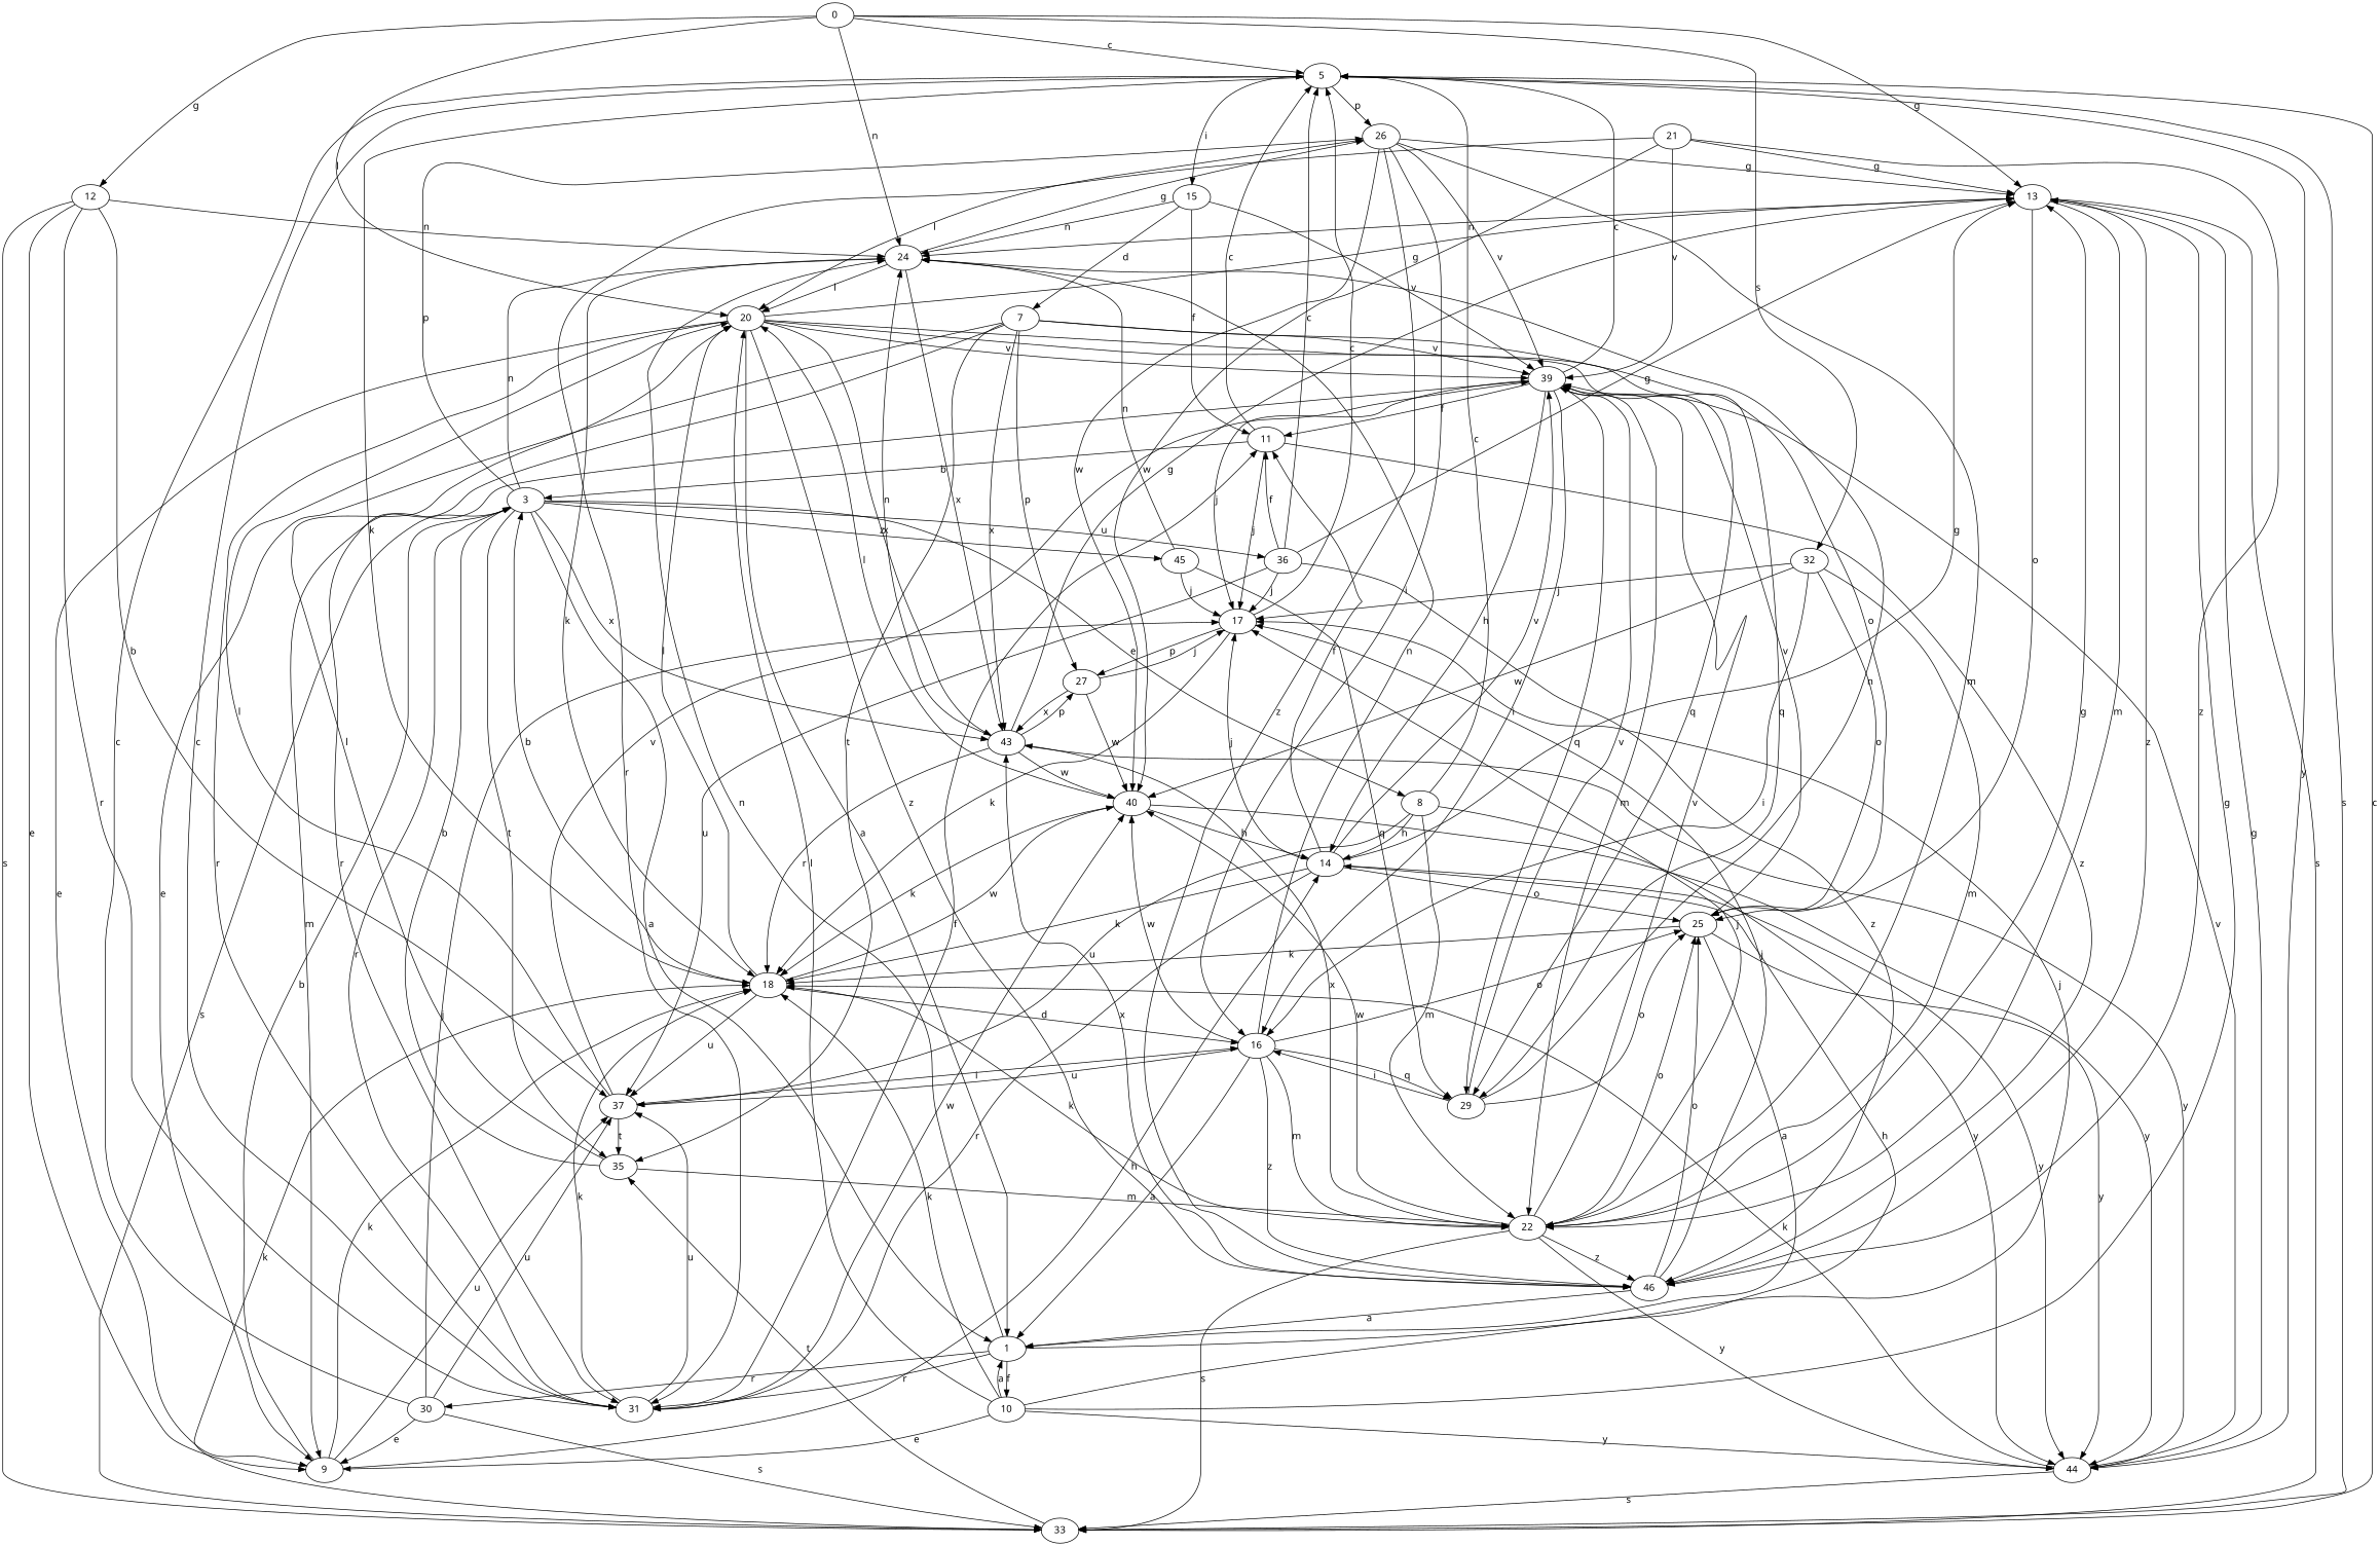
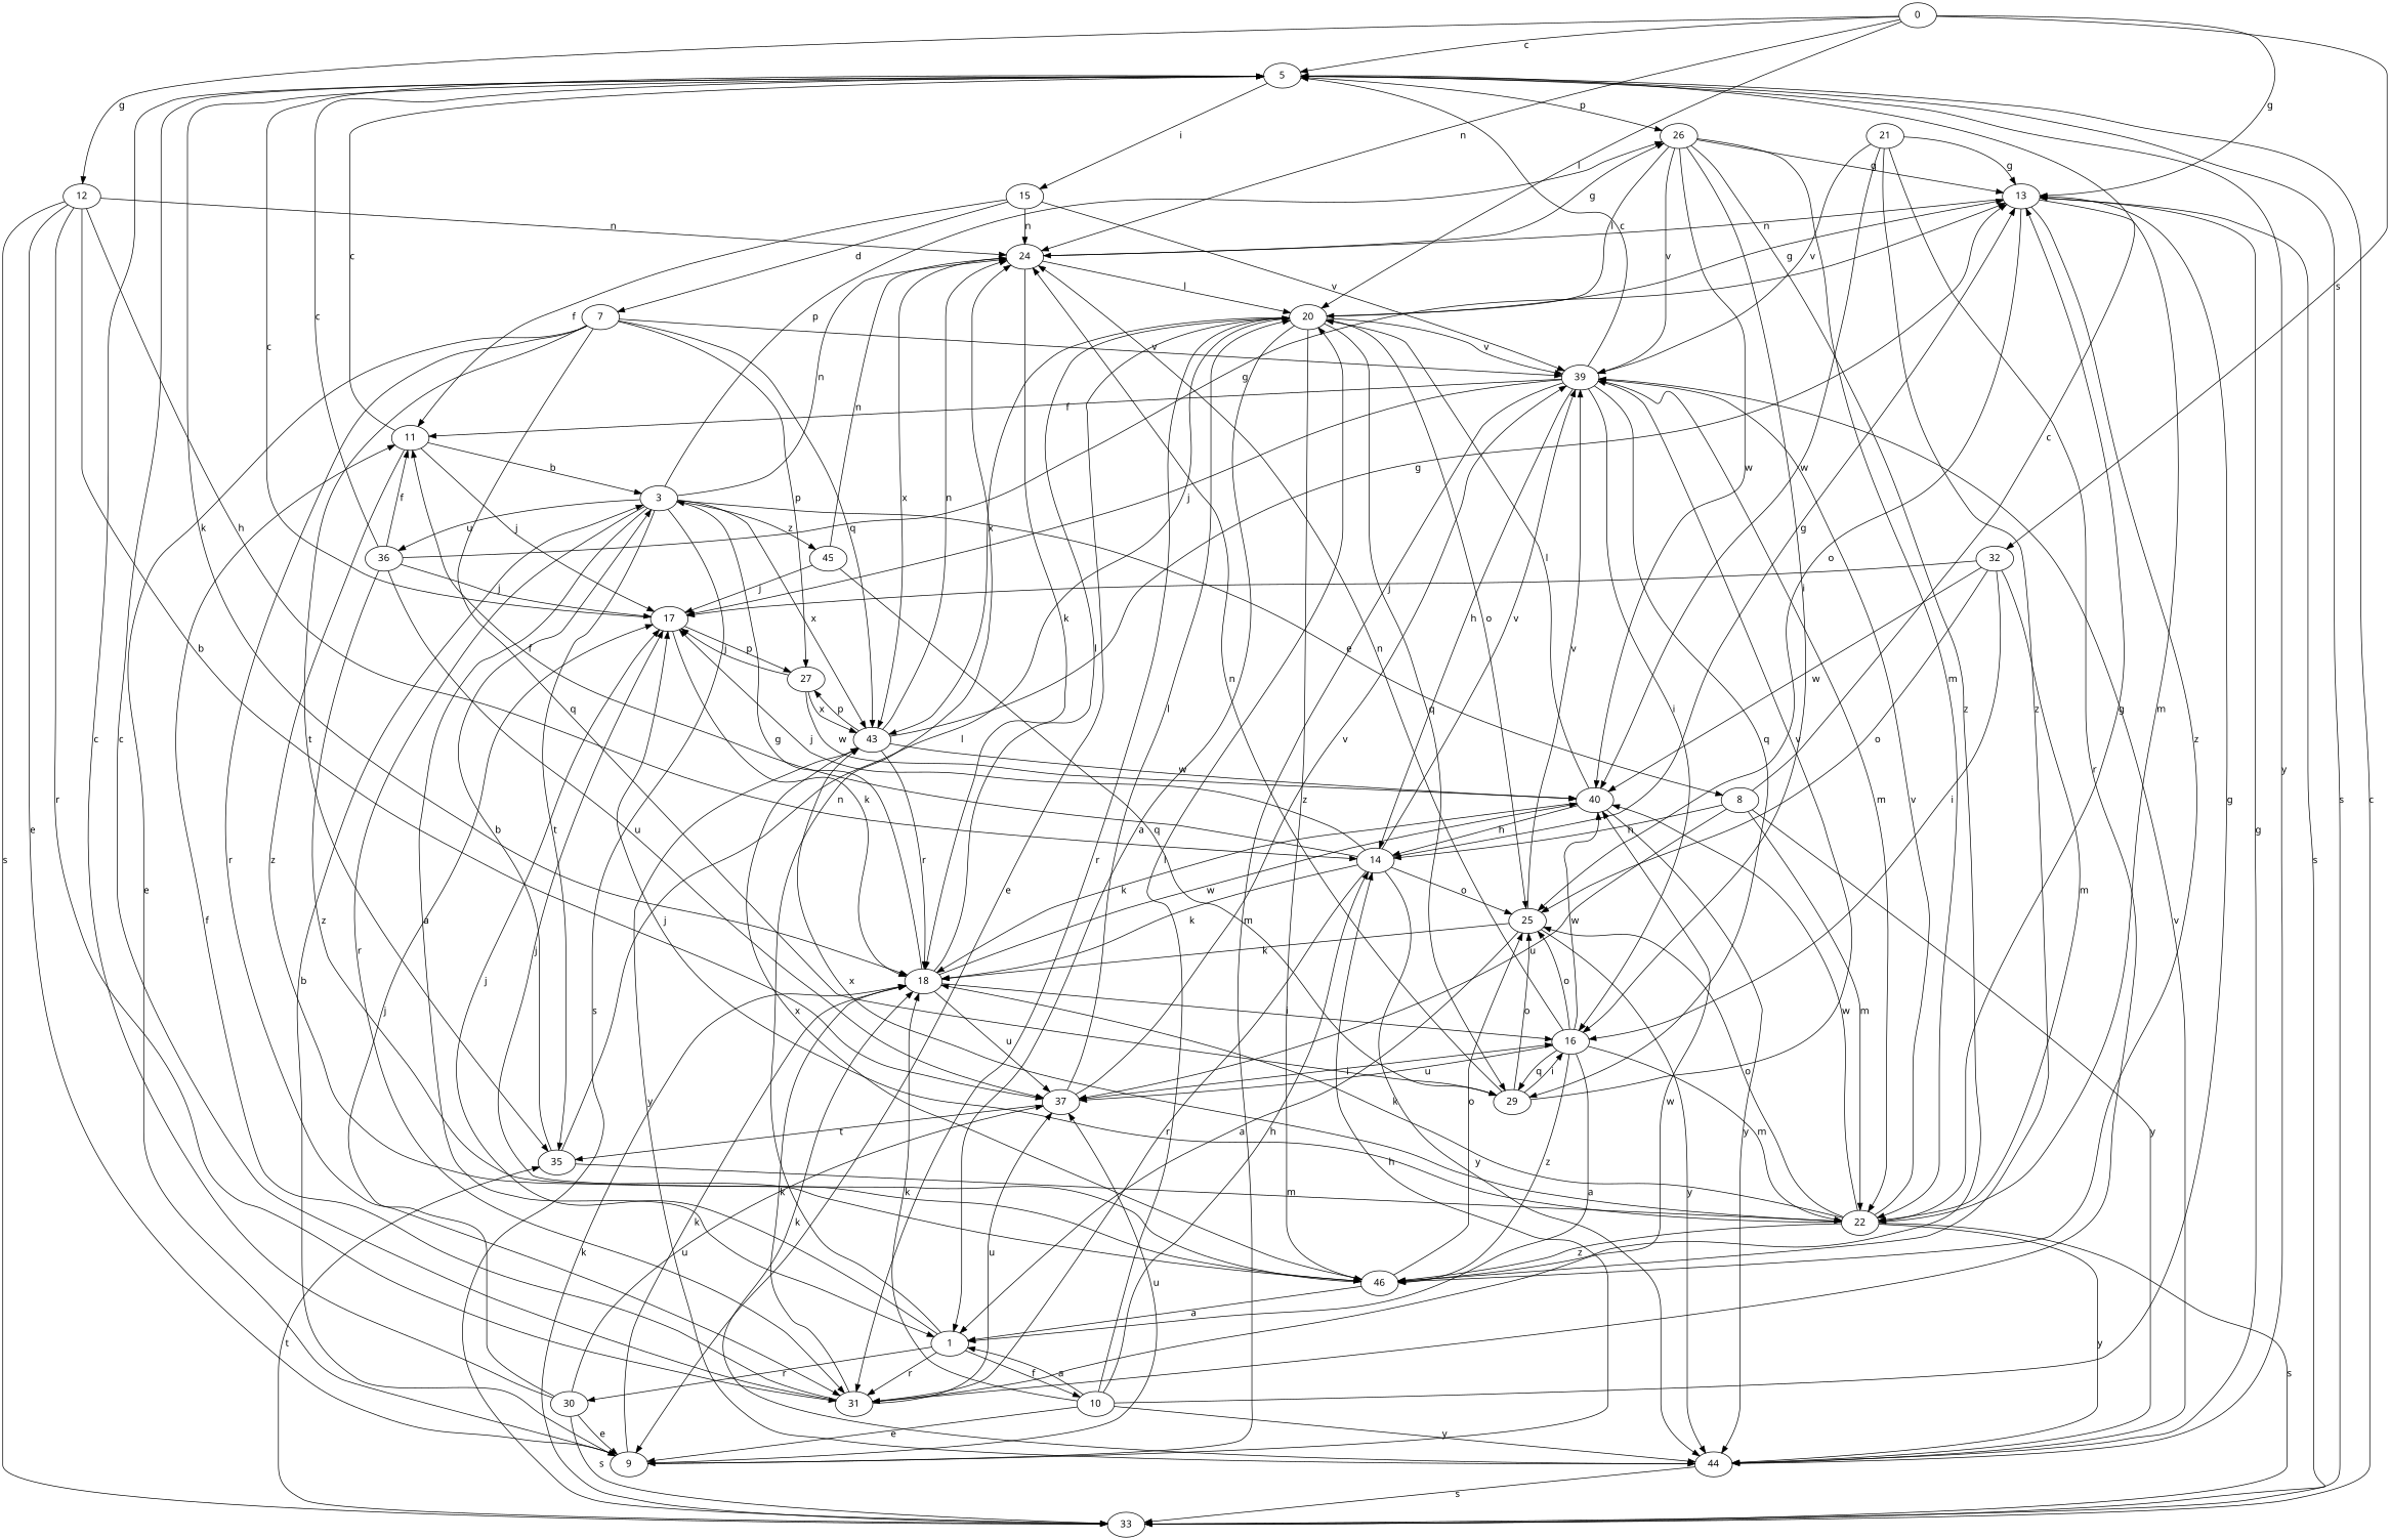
  strict digraph {
    fontname="Noto Sans"
    node [fontname="Noto Sans"]
    edge [fontname="Noto Sans"]
    0
    5
    12
    13
    20
    24
    32
    26
    33
    15
    18
    44
    31
    9
    14
    37
    22
    46
    25
    1
    43
    29
    39
    17
    16
    40
    10
    30
    27
    11
    3
    8
    35
    36
    45
    7
    21
    0 -> 5 [label=c]
    0 -> 12 [label=g]
    0 -> 13 [label=g]
    0 -> 20 [label=l]
    0 -> 24 [label=n]
    0 -> 32 [label=s]
    5 -> 26 [label=p]
    5 -> 33 [label=s]
    5 -> 15 [label=i]
    5 -> 18 [label=k]
    5 -> 44 [label=y]
    12 -> 24 [label=n]
    12 -> 33 [label=s]
    12 -> 31 [label=r]
    12 -> 9 [label=e]
+   12 -> 14 [label=h]
    12 -> 37 [label=b]
    13 -> 24 [label=n]
    13 -> 33 [label=s]
    13 -> 22 [label=m]
    13 -> 46 [label=z]
    13 -> 25 [label=o]
    20 -> 13 [label=g]
    20 -> 31 [label=r]
    20 -> 9 [label=e]
    20 -> 46 [label=z]
    20 -> 25 [label=o]
    20 -> 1 [label=a]
    20 -> 43 [label=x]
    20 -> 29 [label=q]
    20 -> 39 [label=v]
    24 -> 20 [label=l]
    24 -> 26 [label=g]
    24 -> 18 [label=k]
    24 -> 43 [label=x]
    32 -> 22 [label=m]
    32 -> 25 [label=o]
    32 -> 17 [label=j]
    32 -> 16 [label=i]
    32 -> 40 [label=w]
    26 -> 13 [label=g]
    26 -> 20 [label=l]
    26 -> 22 [label=m]
    26 -> 46 [label=z]
    26 -> 39 [label=v]
    26 -> 16 [label=i]
    26 -> 40 [label=w]
    33 -> 5 [label=c]
    33 -> 18 [label=k]
    33 -> 35 [label=t]
    15 -> 24 [label=n]
    15 -> 39 [label=v]
    15 -> 11 [label=f]
    15 -> 7 [label=d]
    18 -> 20 [label=l]
    18 -> 37 [label=u]
-   18 -> 16 [label=d]
+   18 -> 16 [label=i]
    18 -> 40 [label=w]
-   18 -> 3 [label=b]
+   18 -> 3 [label=g]
    44 -> 13 [label=g]
    44 -> 33 [label=s]
    44 -> 18 [label=k]
    44 -> 39 [label=v]
    31 -> 5 [label=c]
    31 -> 18 [label=k]
    31 -> 37 [label=u]
    31 -> 40 [label=w]
    31 -> 11 [label=f]
    9 -> 18 [label=k]
    9 -> 14 [label=h]
    9 -> 37 [label=u]
    9 -> 3 [label=b]
    14 -> 13 [label=g]
    14 -> 18 [label=k]
    14 -> 44 [label=y]
    14 -> 31 [label=r]
    14 -> 25 [label=o]
    14 -> 39 [label=v]
    14 -> 17 [label=j]
    14 -> 11 [label=f]
    37 -> 20 [label=l]
    37 -> 39 [label=v]
    37 -> 16 [label=i]
    37 -> 35 [label=t]
    22 -> 13 [label=g]
    22 -> 33 [label=s]
    22 -> 18 [label=k]
    22 -> 44 [label=y]
    22 -> 46 [label=z]
    22 -> 25 [label=o]
    22 -> 43 [label=x]
    22 -> 39 [label=v]
    22 -> 17 [label=j]
    22 -> 40 [label=w]
    46 -> 25 [label=o]
    46 -> 1 [label=a]
    46 -> 43 [label=x]
    46 -> 17 [label=j]
    25 -> 18 [label=k]
    25 -> 44 [label=y]
    25 -> 1 [label=a]
    25 -> 39 [label=v]
    1 -> 24 [label=n]
    1 -> 31 [label=r]
    1 -> 17 [label=j]
    1 -> 10 [label=f]
    1 -> 30 [label=r]
    43 -> 13 [label=g]
    43 -> 24 [label=n]
    43 -> 18 [label=r]
    43 -> 44 [label=y]
    43 -> 40 [label=w]
    43 -> 27 [label=p]
    29 -> 24 [label=n]
    29 -> 25 [label=o]
    29 -> 39 [label=v]
    29 -> 16 [label=i]
    39 -> 5 [label=c]
    39 -> 9 [label=m]
    39 -> 14 [label=h]
    39 -> 22 [label=m]
    39 -> 29 [label=q]
    39 -> 17 [label=j]
    39 -> 16 [label=i]
    39 -> 11 [label=f]
    17 -> 5 [label=c]
    17 -> 18 [label=k]
    17 -> 27 [label=p]
    16 -> 24 [label=n]
    16 -> 37 [label=u]
    16 -> 22 [label=m]
    16 -> 46 [label=z]
    16 -> 25 [label=o]
    16 -> 1 [label=a]
    16 -> 29 [label=q]
    16 -> 40 [label=w]
    40 -> 20 [label=l]
    40 -> 18 [label=k]
    40 -> 44 [label=y]
    40 -> 14 [label=h]
    10 -> 13 [label=g]
    10 -> 20 [label=l]
    10 -> 18 [label=k]
    10 -> 44 [label=y]
    10 -> 9 [label=e]
    10 -> 14 [label=h]
    10 -> 1 [label=a]
    30 -> 5 [label=c]
    30 -> 33 [label=s]
    30 -> 9 [label=e]
    30 -> 37 [label=u]
    30 -> 17 [label=j]
    27 -> 43 [label=x]
    27 -> 17 [label=j]
    27 -> 40 [label=w]
    11 -> 5 [label=c]
    11 -> 46 [label=z]
    11 -> 17 [label=j]
    11 -> 3 [label=b]
    3 -> 24 [label=n]
    3 -> 26 [label=p]
    3 -> 33 [label=s]
    3 -> 31 [label=r]
    3 -> 1 [label=a]
    3 -> 43 [label=x]
    3 -> 8 [label=e]
    3 -> 35 [label=t]
    3 -> 36 [label=u]
    3 -> 45 [label=z]
    8 -> 5 [label=c]
    8 -> 44 [label=y]
    8 -> 14 [label=h]
    8 -> 37 [label=u]
    8 -> 22 [label=m]
    35 -> 20 [label=l]
    35 -> 22 [label=m]
    35 -> 3 [label=b]
    36 -> 5 [label=c]
    36 -> 13 [label=g]
    36 -> 37 [label=u]
    36 -> 46 [label=z]
    36 -> 17 [label=j]
    36 -> 11 [label=f]
    45 -> 24 [label=n]
    45 -> 29 [label=q]
    45 -> 17 [label=j]
    7 -> 31 [label=r]
    7 -> 9 [label=e]
-   7 -> 43 [label=x]
+   7 -> 43 [label=q]
    7 -> 29 [label=q]
    7 -> 39 [label=v]
    7 -> 27 [label=p]
    7 -> 35 [label=t]
    21 -> 13 [label=g]
    21 -> 31 [label=r]
    21 -> 46 [label=z]
    21 -> 39 [label=v]
    21 -> 40 [label=w]
  }
